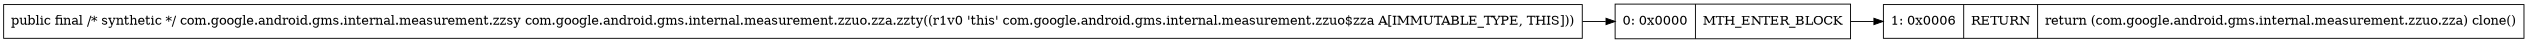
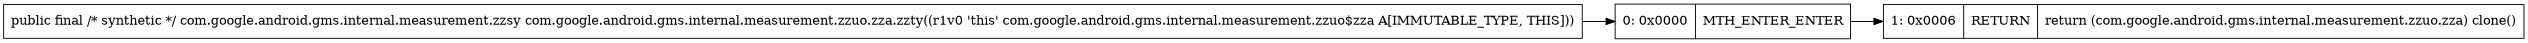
  digraph {
    rankdir=LR
    node [shape=record]
-   n1 [label="{0\:\ 0x0000|MTH_ENTER_BLOCK\l}"]
+   n1 [label="{0\:\ 0x0000|MTH_ENTER_ENTER\l}"]
    n2 [label="{1\:\ 0x0006|RETURN\l|return (com.google.android.gms.internal.measurement.zzuo.zza) clone()\l}"]
    n3 [label="{public final \/* synthetic *\/ com.google.android.gms.internal.measurement.zzsy com.google.android.gms.internal.measurement.zzuo.zza.zzty((r1v0 'this' com.google.android.gms.internal.measurement.zzuo$zza A[IMMUTABLE_TYPE, THIS])) }"]
    n1 -> n2
    n3 -> n1
  }
